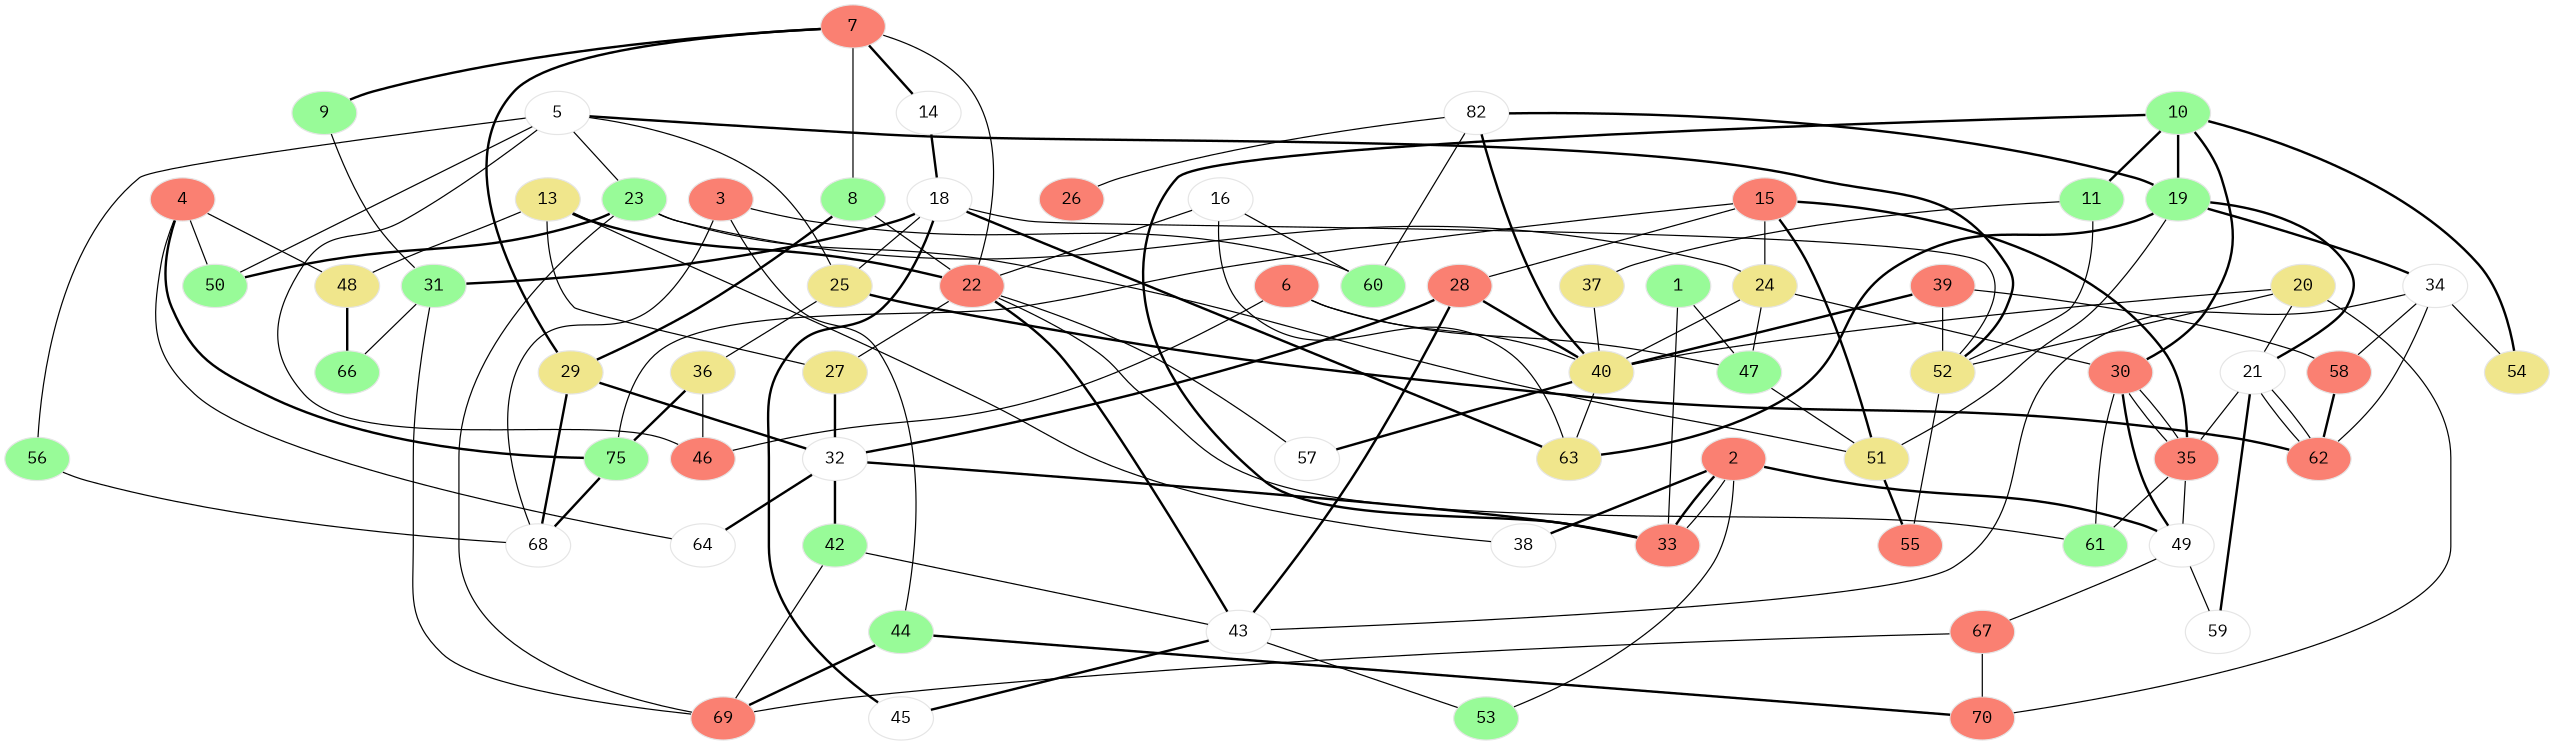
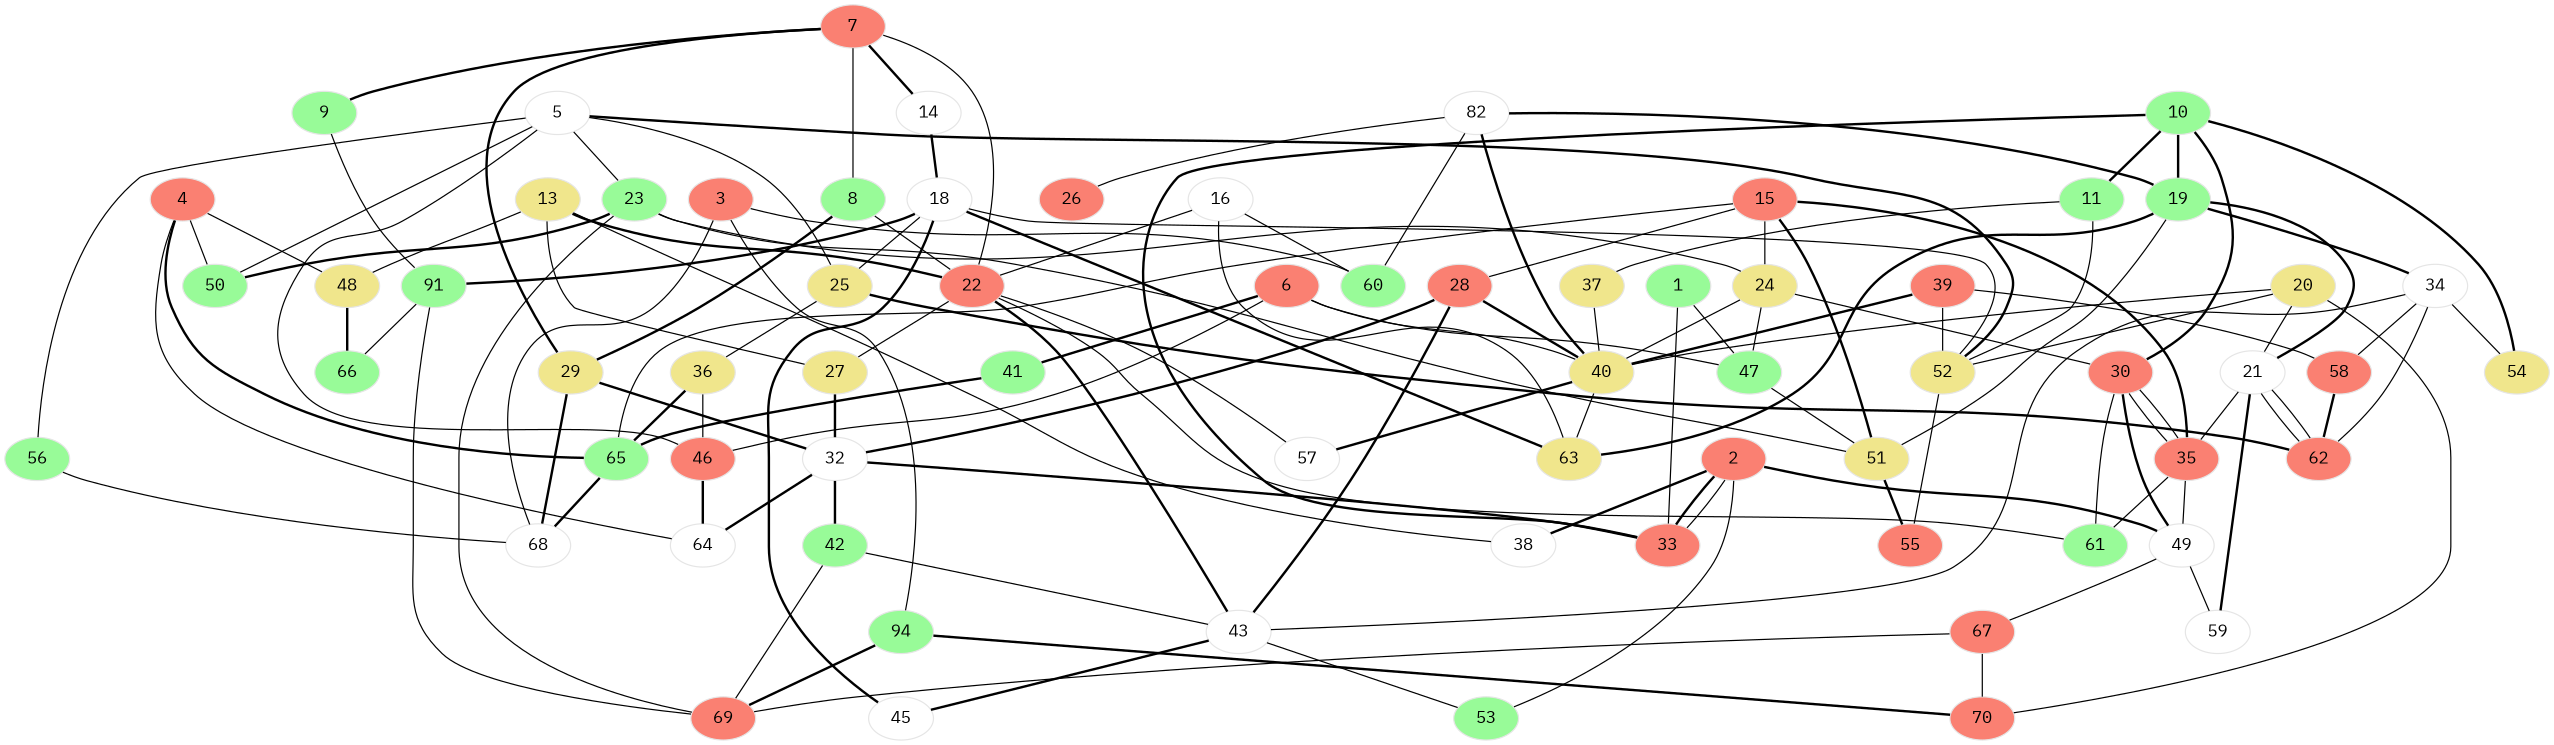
  graph {
    fontname="IBM Plex Mono"
    node [color=gray90 fillcolor=salmon fontname="IBM Plex Mono" style=filled]
    edge [fontname="IBM Plex Mono" style=solid]
    33
    1 [fillcolor=palegreen]
    47 [fillcolor=palegreen]
    51 [fillcolor=khaki]
    2
    38 [fillcolor=white]
    49 [fillcolor=white]
    53 [fillcolor=palegreen]
    59 [fillcolor=white]
    67
    3
-   44 [fillcolor=palegreen]
+   44 [fillcolor=palegreen label=94]
    60 [fillcolor=palegreen]
    68 [fillcolor=white]
    70
    69
    4
    48 [fillcolor=khaki]
    50 [fillcolor=palegreen]
    64 [fillcolor=white]
-   65 [fillcolor=palegreen label=75]
+   65 [fillcolor=palegreen]
    26
    66 [fillcolor=palegreen]
    5 [fillcolor=white]
    23 [fillcolor=palegreen]
    25 [fillcolor=khaki]
    46
    52 [fillcolor=khaki]
    56 [fillcolor=palegreen]
    24 [fillcolor=khaki]
    62
    36 [fillcolor=khaki]
    55
    6
    40 [fillcolor=khaki]
+   41 [fillcolor=palegreen]
    63 [fillcolor=khaki]
    57 [fillcolor=white]
    7
    8 [fillcolor=palegreen]
    9 [fillcolor=palegreen]
    14 [fillcolor=white]
    22
    29 [fillcolor=khaki]
-   31 [fillcolor=palegreen]
+   31 [fillcolor=palegreen label=91]
    18 [fillcolor=white]
    27 [fillcolor=khaki]
    43 [fillcolor=white]
    61 [fillcolor=palegreen]
    32 [fillcolor=white]
    10 [fillcolor=palegreen]
    11 [fillcolor=palegreen]
    19 [fillcolor=palegreen]
    30
    54 [fillcolor=khaki]
    37 [fillcolor=khaki]
    21 [fillcolor=white]
    34 [fillcolor=white]
    35
    n60 [fillcolor=white label=82]
    13 [fillcolor=khaki]
    45 [fillcolor=white]
    15
    28
    16 [fillcolor=white]
    20 [fillcolor=khaki]
    58
    42 [fillcolor=palegreen]
    39
    1 -- 33
    1 -- 47
    47 -- 51
    51 -- 55 [style=bold]
    2 -- 33 [style=bold]
    2 -- 33
    2 -- 38 [style=bold]
    2 -- 49 [style=bold]
    2 -- 53
    49 -- 59
    49 -- 67
    67 -- 70
    67 -- 69
    3 -- 44
    3 -- 60
    3 -- 68
    44 -- 70 [style=bold]
    44 -- 69 [style=bold]
    4 -- 48
    4 -- 50
    4 -- 64
    4 -- 65 [style=bold]
    48 -- 66 [style=bold]
    65 -- 68 [style=bold]
    5 -- 50
    5 -- 23
    5 -- 25
    5 -- 46
    5 -- 52 [style=bold]
    5 -- 56
    23 -- 51
    23 -- 69
    23 -- 50 [style=bold]
    23 -- 24
    25 -- 62 [style=bold]
    25 -- 36
+   46 -- 64 [style=bold]
    52 -- 55
    56 -- 68
    24 -- 47
    24 -- 40
    24 -- 30
    36 -- 65 [style=bold]
    36 -- 46
    6 -- 47
    6 -- 46
    6 -- 40
+   6 -- 41 [style=bold]
    40 -- 63
    40 -- 57 [style=bold]
+   41 -- 65 [style=bold]
    7 -- 8
    7 -- 9 [style=bold]
    7 -- 14 [style=bold]
    7 -- 22
    7 -- 29 [style=bold]
    8 -- 22
    8 -- 29 [style=bold]
    9 -- 31
    14 -- 18 [style=bold]
    22 -- 57
    22 -- 27
    22 -- 43 [style=bold]
    22 -- 61
    29 -- 68 [style=bold]
    29 -- 32 [style=bold]
    31 -- 69
    31 -- 66
    18 -- 25
    18 -- 52
    18 -- 63 [style=bold]
    18 -- 31 [style=bold]
    18 -- 45 [style=bold]
    27 -- 32 [style=bold]
    43 -- 53
    43 -- 45 [style=bold]
    32 -- 33 [style=bold]
    32 -- 64 [style=bold]
    32 -- 42 [style=bold]
    10 -- 33 [style=bold]
    10 -- 11 [style=bold]
    10 -- 19 [style=bold]
    10 -- 30 [style=bold]
    10 -- 54 [style=bold]
    11 -- 52
    11 -- 37
    19 -- 51
    19 -- 63 [style=bold]
    19 -- 21 [style=bold]
    19 -- 34 [style=bold]
    30 -- 49 [style=bold]
    30 -- 61
    30 -- 35
    30 -- 35
    37 -- 40
    21 -- 59 [style=bold]
    21 -- 62
    21 -- 62
    21 -- 35
    34 -- 62
    34 -- 43
    34 -- 54
    34 -- 58
    35 -- 49
    35 -- 61
    n60 -- 60
    n60 -- 26
    n60 -- 40 [style=bold]
    n60 -- 19 [style=bold]
    13 -- 38
    13 -- 48
    13 -- 22 [style=bold]
    13 -- 27
    15 -- 51 [style=bold]
    15 -- 65
    15 -- 24
    15 -- 35 [style=bold]
    15 -- 28
    28 -- 40 [style=bold]
    28 -- 43 [style=bold]
    28 -- 32 [style=bold]
    16 -- 60
    16 -- 63
    16 -- 22
    20 -- 70
    20 -- 52
    20 -- 40
    20 -- 21
    58 -- 62 [style=bold]
    42 -- 69
    42 -- 43
    39 -- 52
    39 -- 40 [style=bold]
    39 -- 58
  }
